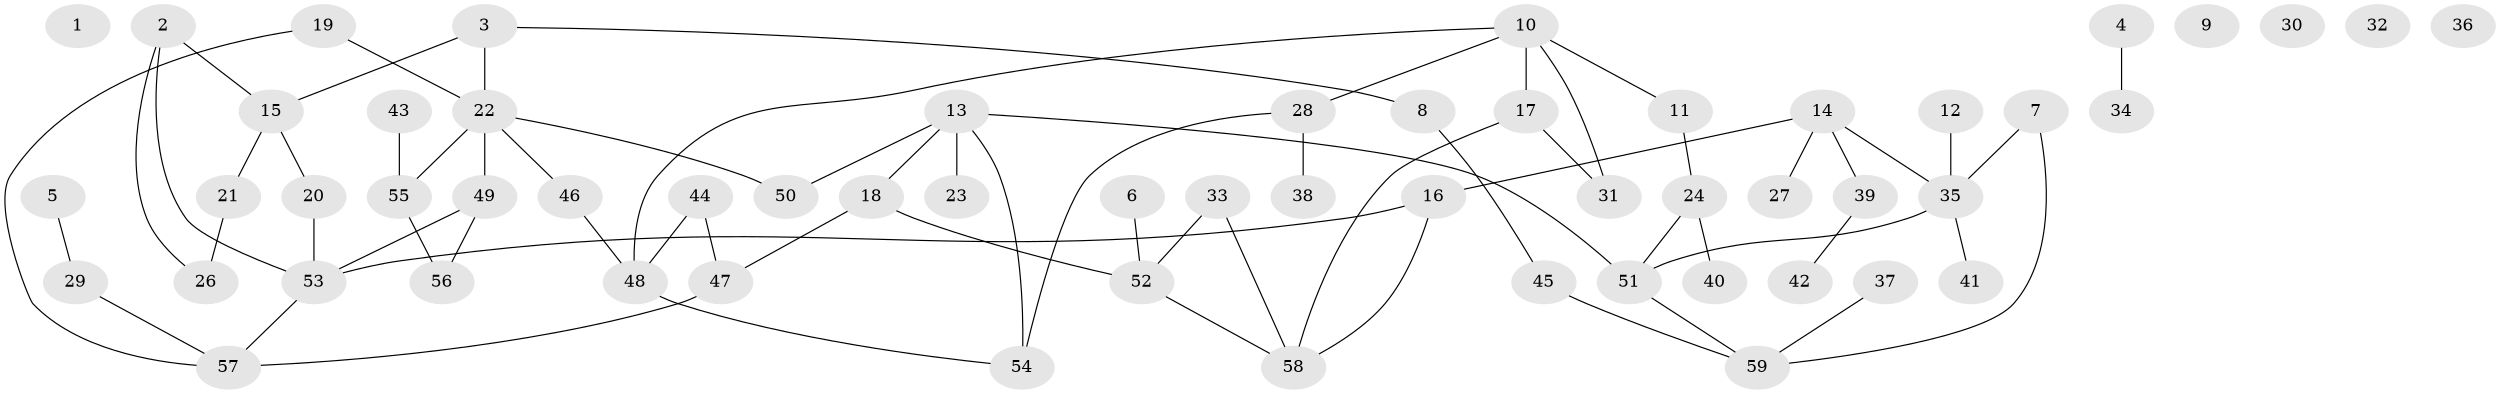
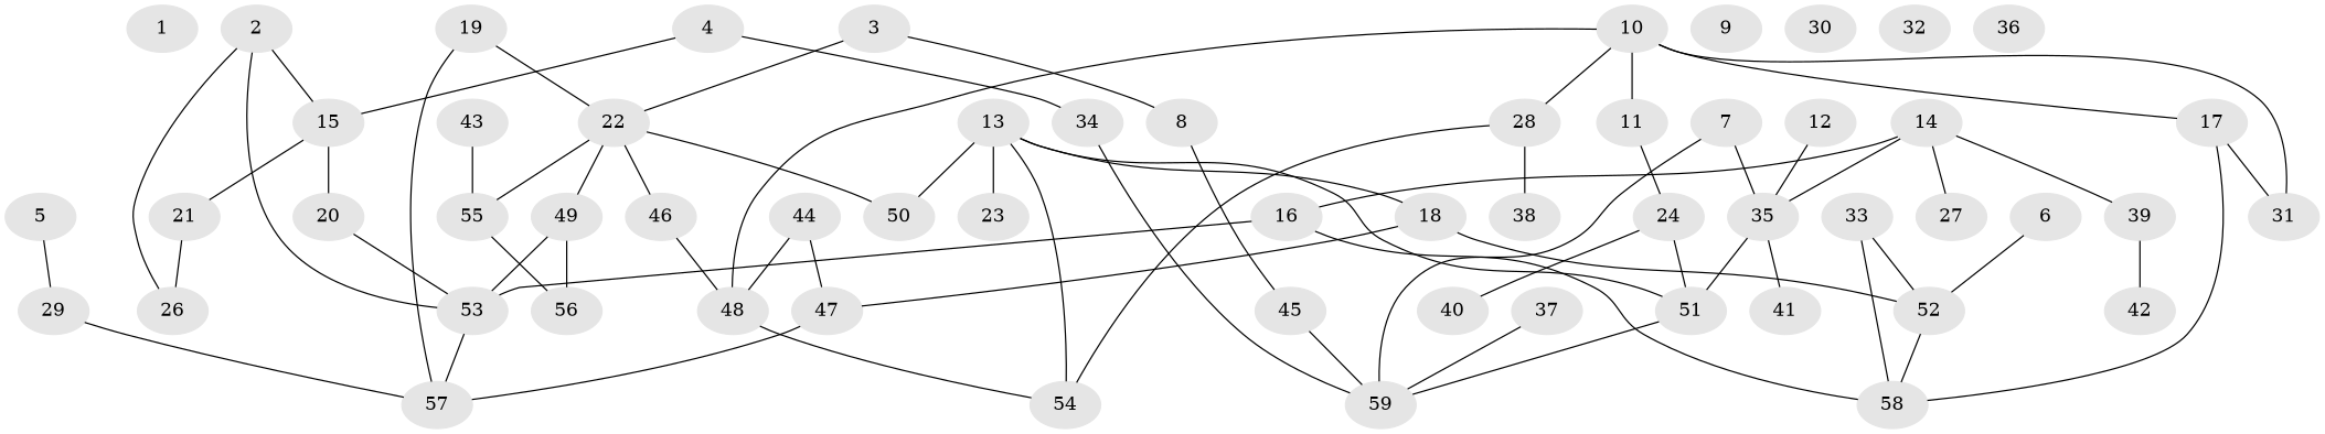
  graph {
    node [color=gray90 style=filled]
    1
    2
    26
    53
    15
    20
    57
    3
    8
    22
    45
    50
    46
    49
    55
    4
    34
    21
    59
    5
    29
    6
    52
    58
    7
    35
    51
    41
    9
    10
    11
    17
    28
    31
    48
    24
    54
    38
    40
    12
    13
    18
    23
    47
    14
    16
    27
    39
    42
    19
    56
    37
    30
    32
    33
    36
    43
    44
    2 -- 26
    2 -- 53
    2 -- 15
    53 -- 57
    15 -- 20
    15 -- 21
    20 -- 53
    3 -- 8
    3 -- 22
    8 -- 45
    22 -- 50
    22 -- 46
    22 -- 49
    22 -- 55
    45 -- 59
    46 -- 48
    49 -- 53
    49 -- 56
    55 -- 56
-   3 -- 15
+   4 -- 15
    4 -- 34
+   34 -- 59
    21 -- 26
    5 -- 29
    29 -- 57
    6 -- 52
    52 -- 58
    7 -- 59
    7 -- 35
    35 -- 51
    35 -- 41
    51 -- 59
    10 -- 11
    10 -- 17
    10 -- 28
    10 -- 31
    10 -- 48
    11 -- 24
    17 -- 58
    17 -- 31
    28 -- 54
    28 -- 38
    48 -- 54
    24 -- 51
    24 -- 40
    12 -- 35
    13 -- 50
    13 -- 51
    13 -- 54
    13 -- 18
    13 -- 23
    18 -- 52
    18 -- 47
    47 -- 57
    14 -- 35
    14 -- 16
    14 -- 27
    14 -- 39
    16 -- 53
    16 -- 58
    39 -- 42
    19 -- 57
    19 -- 22
    37 -- 59
    33 -- 52
    33 -- 58
    43 -- 55
    44 -- 48
    44 -- 47
  }
